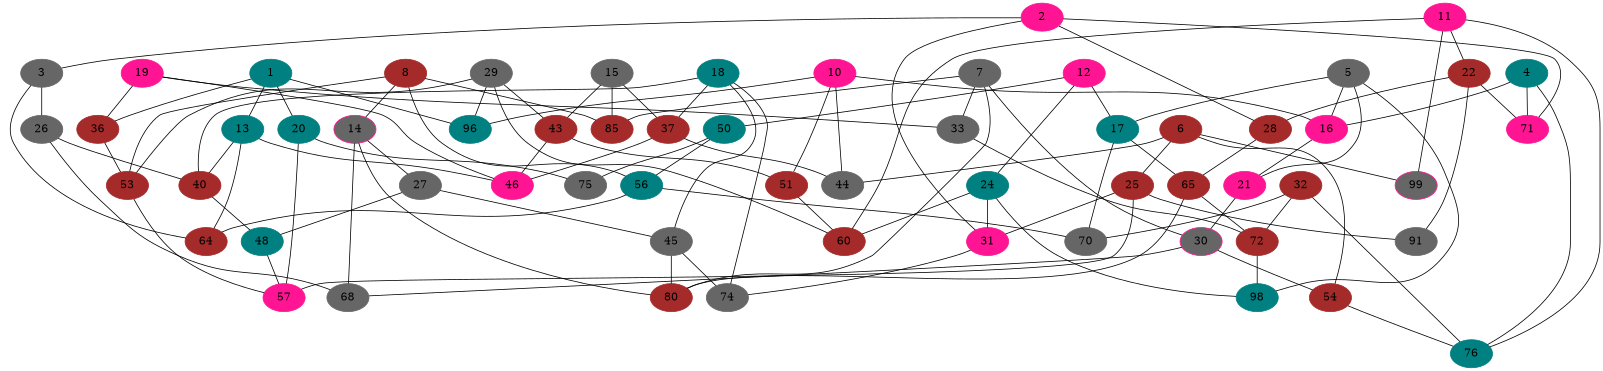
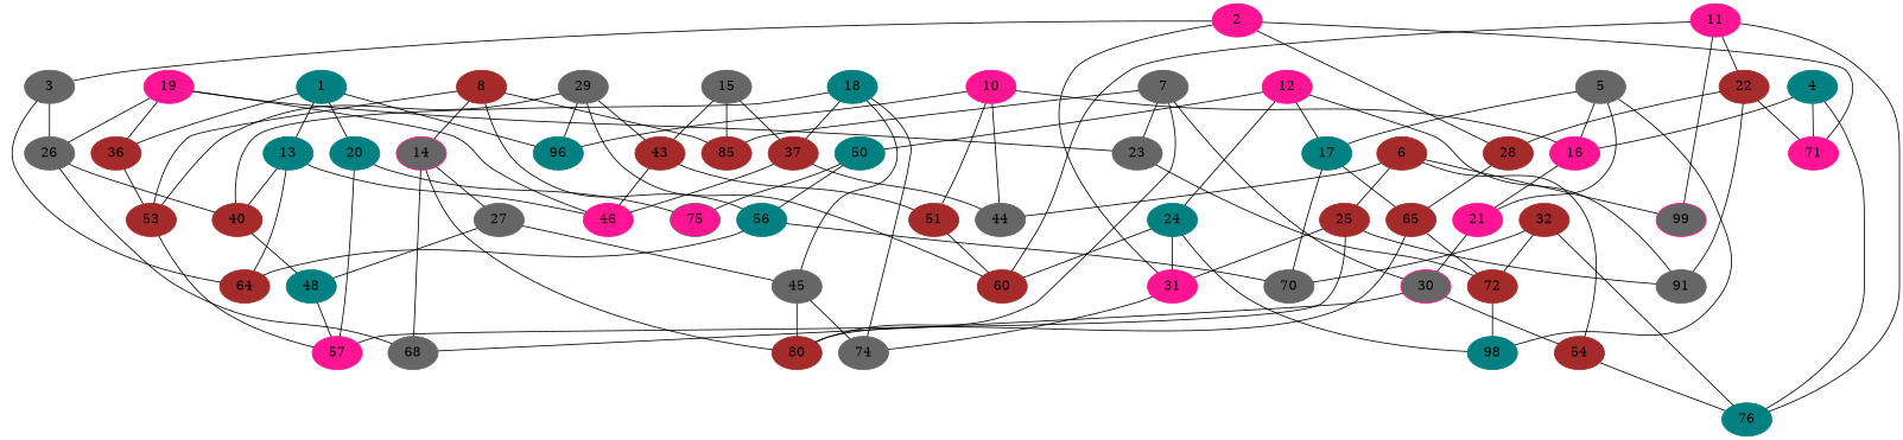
  graph {
    node [color=brown style=filled]
    1 [color=teal super="+42"]
    13 [color=teal super="+62"]
    20 [color=teal]
    36
    96 [color=teal]
    64
    40 [super="+84"]
    46 [color=deeppink super="+95"]
    57 [color=deeppink super="+94"]
-   75 [color=gray40 super="+82"]
+   75 [color=gray40 super="+82" fillcolor=deeppink]
    53 [super="+63"]
    2 [color=deeppink super="+79"]
    3 [color=gray40]
    28
    31 [color=deeppink super="+97"]
    71 [color=deeppink super="+86"]
    26 [color=gray40 super="+34"]
    65 [super="+92"]
    74 [color=gray40]
    n20 [color=gray40 label=68]
    4 [color=teal super="+93"]
    16 [color=deeppink super="+69"]
    76 [color=teal super="+89"]
    21 [color=deeppink]
    5 [color=gray40 super="+9"]
    17 [color=teal super="+39"]
    98 [color=teal]
    70 [color=gray40]
    30 [color=deeppink fillcolor=gray40 super="+68"]
    6 [super="+81"]
    25 [super="+83"]
    44 [color=gray40]
    54
    99 [color=deeppink fillcolor=gray40]
    91 [color=gray40]
    7 [color=gray40 super="+55"]
-   33 [color=gray40]
+   33 [color=gray40 label=23]
    80 [super="+90"]
    85
    72 [super="+88"]
    8 [super="+35"]
    14 [color=deeppink fillcolor=gray40 super="+58"]
    56 [color=teal super="+61"]
    27 [color=gray40]
    10 [color=deeppink super="+78"]
    51
    60 [super="+87"]
    11 [color=deeppink super="+67"]
    22 [super="+47"]
    12 [color=deeppink super="+59"]
    24 [color=teal super="+73"]
    50 [color=teal super="+52"]
    48 [color=teal]
    45 [color=gray40 super="+100"]
    37 [super="+38"]
    15 [color=gray40]
    43 [super="+49"]
    18 [color=teal super="+23"]
    19 [color=deeppink super="+41"]
    29 [color=gray40 super="+77"]
    32
    1 -- 13
    1 -- 20
    1 -- 36
    1 -- 96
    13 -- 64
    13 -- 40
    13 -- 46
    20 -- 57
    20 -- 75
    36 -- 53
    40 -- 48
    53 -- 57
    2 -- 3
    2 -- 28
    2 -- 31
    2 -- 71
    3 -- 64
    3 -- 26
    28 -- 65
    31 -- 74
    26 -- 40
    26 -- n20
    65 -- 80
    65 -- 72
    4 -- 71 [weight=2]
    4 -- 16
    4 -- 76
    16 -- 21
    21 -- 30
    5 -- 16
    5 -- 21
    5 -- 17
    5 -- 98
    17 -- 65
    17 -- 70
    30 -- n20
    30 -- 54
    6 -- 25
    6 -- 44
    6 -- 54
    6 -- 99
    25 -- 57
    25 -- 31
    25 -- 91
    54 -- 76
    7 -- 30
    7 -- 33
    7 -- 80
    7 -- 85
    33 -- 72
    72 -- 98
    8 -- 53
    8 -- 85
    8 -- 14
    8 -- 56
    14 -- n20
    14 -- 80
    14 -- 27
    56 -- 64
    56 -- 70
    27 -- 48
    27 -- 45
    10 -- 96
    10 -- 16
    10 -- 44
    10 -- 51
    51 -- 60
    11 -- 76
    11 -- 99
    11 -- 60
    11 -- 22
    22 -- 28
    22 -- 71
    22 -- 91
    12 -- 17
+   12 -- 91
    12 -- 24
    12 -- 50
    24 -- 31
    24 -- 98
    24 -- 60
    50 -- 75 [weight=2]
    50 -- 56
    48 -- 57
    45 -- 74
    45 -- 80
    37 -- 46
    37 -- 44
    15 -- 85
    15 -- 37
    15 -- 43
    43 -- 46
    43 -- 51
    18 -- 40
    18 -- 74
    18 -- 45
    18 -- 37
    19 -- 36
    19 -- 46
+   19 -- 26
    19 -- 33
    29 -- 96
    29 -- 53
    29 -- 60
    29 -- 43
    32 -- 76
    32 -- 70
    32 -- 72
  }
